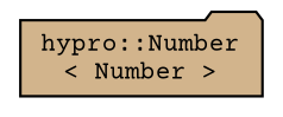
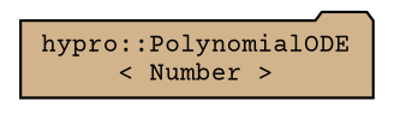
  digraph {
    rankdir=LR
    fontname="Courier Prime"
-   n1 [color=black fillcolor=tan fontname="Courier Prime" fontsize=10 height=0.2 label="hypro::Number\l\< Number \>" shape=folder style=filled width=0.4]
+   n1 [color=black fillcolor=tan fontname="Courier Prime" fontsize=10 height=0.2 label="hypro::PolynomialODE\l\< Number \>" shape=folder style=filled width=0.4]
  }
